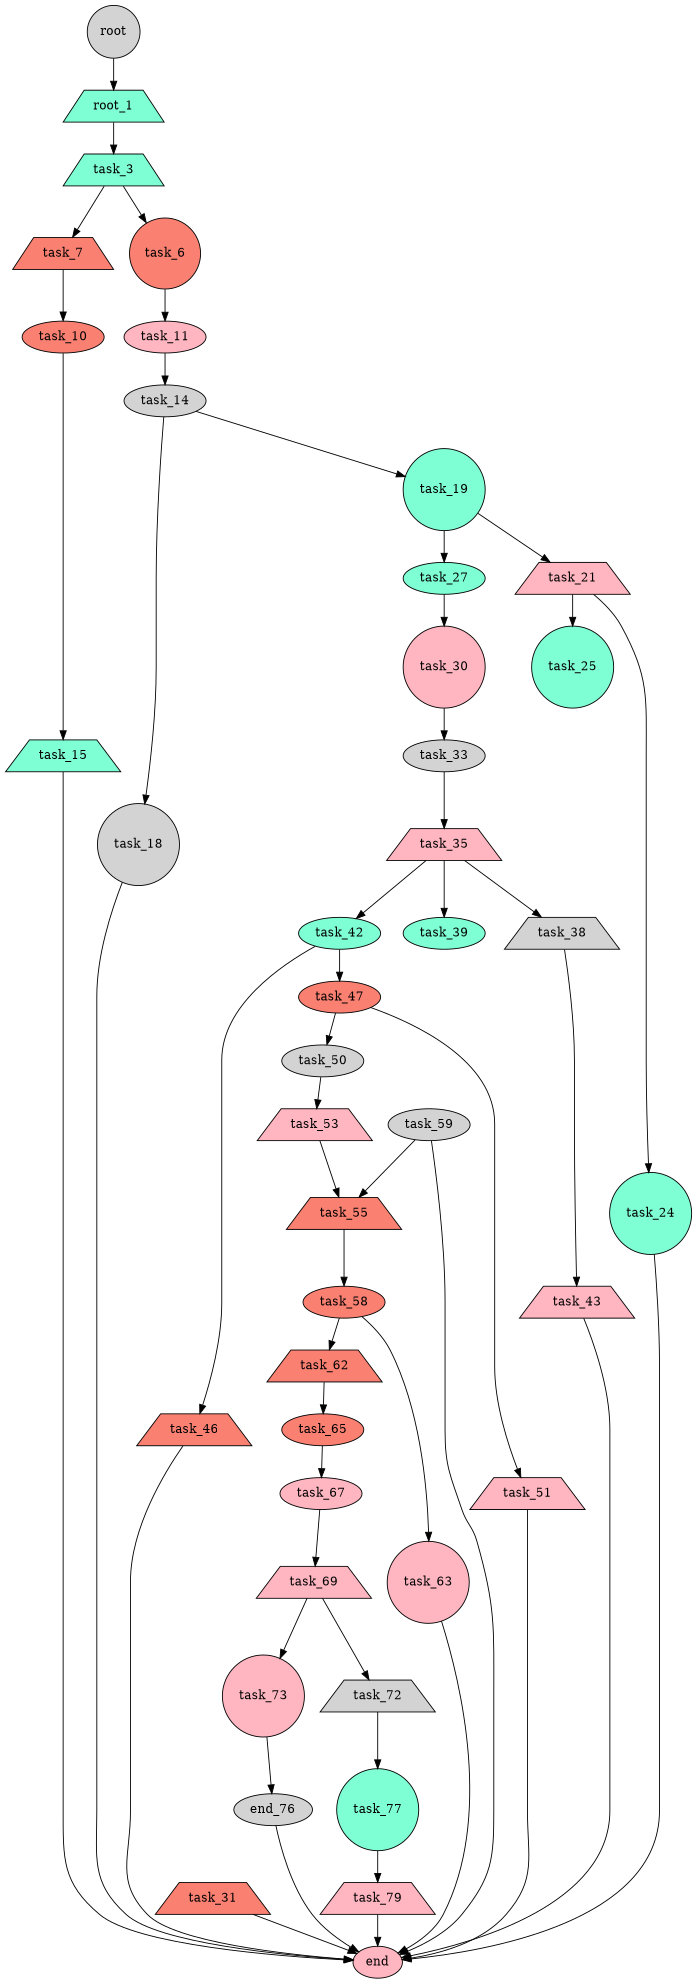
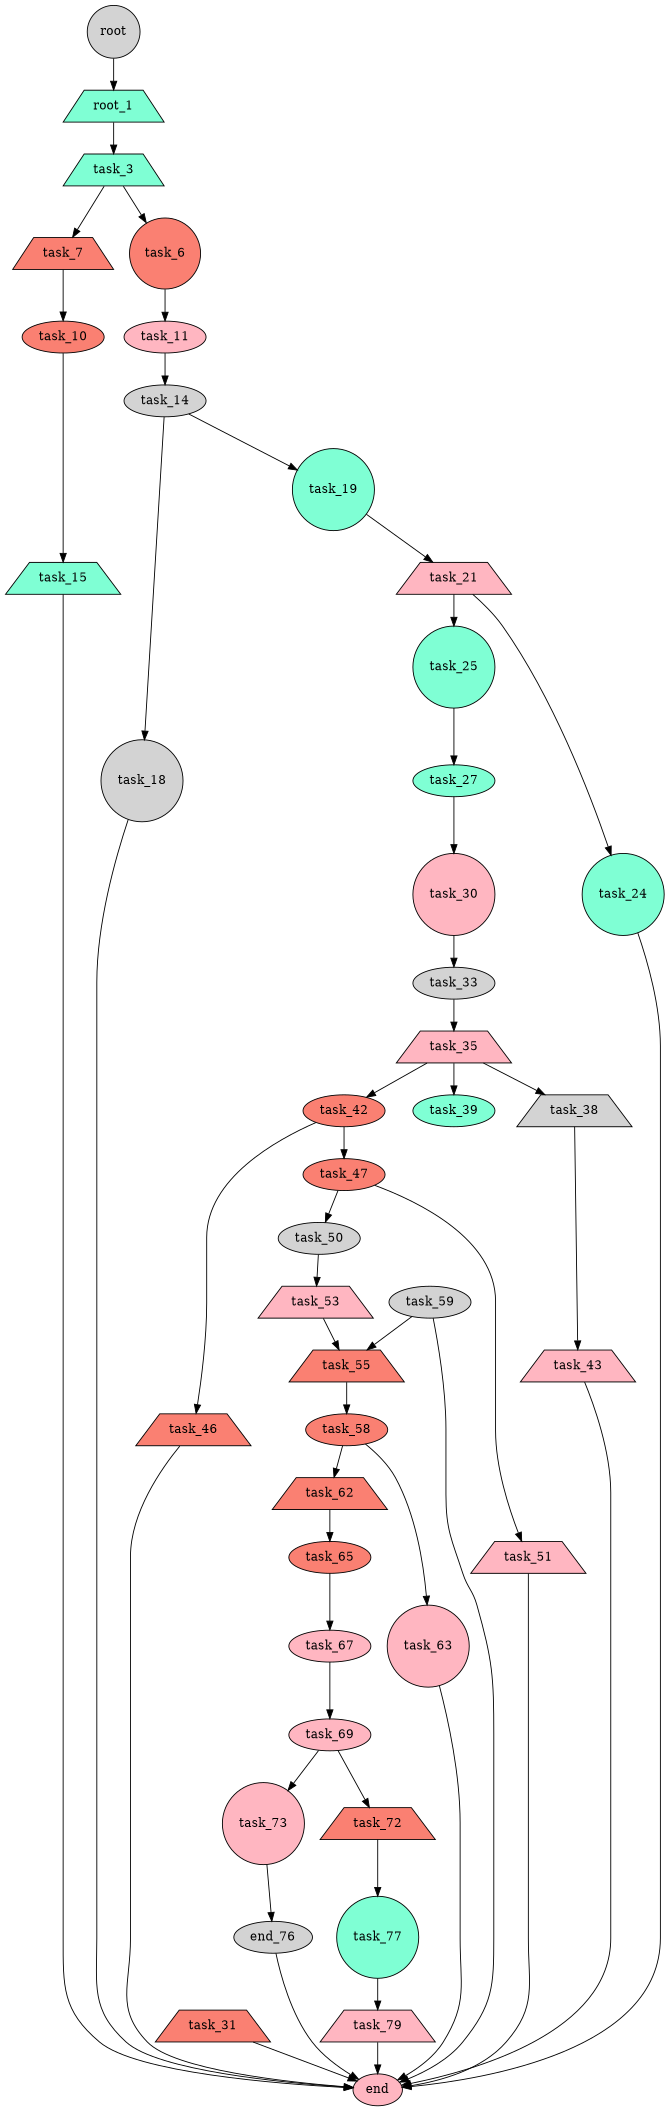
  digraph {
    node [fillcolor=lightpink shape=trapezium style=filled]
    root [fillcolor=lightgrey shape=circle]
    n2 [fillcolor=aquamarine label=root_1]
    task_3 [fillcolor=aquamarine]
    task_6 [fillcolor=salmon shape=circle]
    task_7 [fillcolor=salmon]
    task_11 [shape=ellipse]
    task_10 [fillcolor=salmon shape=ellipse]
    task_14 [fillcolor=lightgrey shape=ellipse]
    task_15 [fillcolor=aquamarine]
    task_18 [fillcolor=lightgrey shape=circle]
    task_19 [fillcolor=aquamarine shape=circle]
    end [shape=ellipse]
    task_21
    task_24 [fillcolor=aquamarine shape=circle]
    task_25 [fillcolor=aquamarine shape=circle]
    task_27 [fillcolor=aquamarine shape=ellipse]
    task_30 [shape=circle]
    task_33 [fillcolor=lightgrey shape=ellipse]
    task_31 [fillcolor=salmon]
    task_35
    task_38 [fillcolor=lightgrey]
    task_39 [fillcolor=aquamarine shape=ellipse]
-   task_42 [fillcolor=aquamarine shape=ellipse]
+   task_42 [fillcolor=salmon shape=ellipse]
    task_43
    task_46 [fillcolor=salmon]
    task_47 [fillcolor=salmon shape=ellipse]
    task_50 [fillcolor=lightgrey shape=ellipse]
    task_51
    task_53
    task_55 [fillcolor=salmon]
    task_58 [fillcolor=salmon shape=ellipse]
    task_62 [fillcolor=salmon]
    task_63 [shape=circle]
    task_59 [fillcolor=lightgrey shape=ellipse]
    task_65 [fillcolor=salmon shape=ellipse]
    task_67 [shape=ellipse]
-   task_69
-   task_72 [fillcolor=lightgrey]
+   task_69 [shape=ellipse]
+   task_72 [fillcolor=salmon]
    task_73 [shape=circle]
    task_77 [fillcolor=aquamarine shape=circle]
    n41 [fillcolor=lightgrey label=end_76 shape=ellipse]
    task_79
    root -> n2
    n2 -> task_3
    task_3 -> task_6
    task_3 -> task_7
    task_6 -> task_11
    task_7 -> task_10
    task_11 -> task_14
    task_10 -> task_15
    task_14 -> task_18
    task_14 -> task_19
    task_15 -> end
    task_18 -> end
    task_19 -> task_21
    task_21 -> task_24
    task_21 -> task_25
    task_24 -> end
-   task_19 -> task_27
+   task_25 -> task_27
    task_27 -> task_30
    task_30 -> task_33
    task_33 -> task_35
    task_31 -> end
    task_35 -> task_38
    task_35 -> task_39
    task_35 -> task_42
    task_38 -> task_43
    task_42 -> task_46
    task_42 -> task_47
    task_43 -> end
    task_46 -> end
    task_47 -> task_50
    task_47 -> task_51
    task_50 -> task_53
    task_51 -> end
    task_53 -> task_55
    task_55 -> task_58
    task_58 -> task_62
    task_58 -> task_63
    task_62 -> task_65
    task_63 -> end
    task_59 -> end
    task_59 -> task_55
    task_65 -> task_67
    task_67 -> task_69
    task_69 -> task_72
    task_69 -> task_73
    task_72 -> task_77
    task_73 -> n41
    task_77 -> task_79
    n41 -> end
    task_79 -> end
  }
